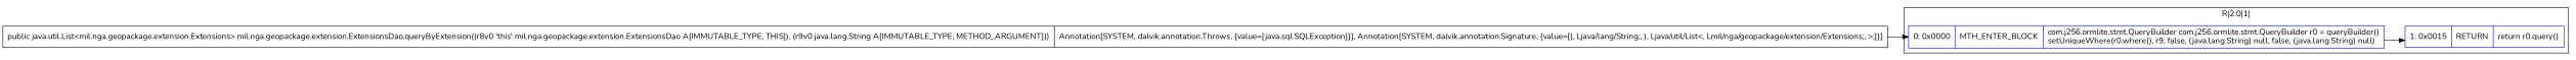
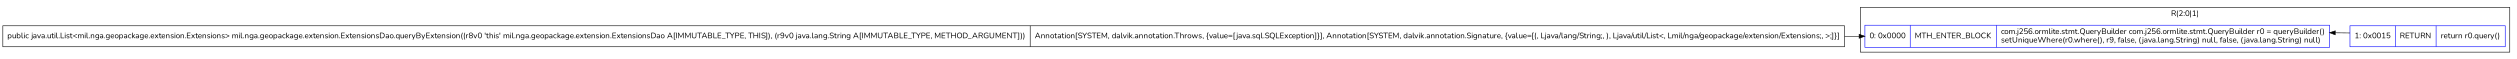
  digraph {
    rankdir=LR
    fontname=Nunito
    node [color=blue shape=record fontname=Nunito]
    edge [fontname=Nunito]
    n1 [label="{0\:\ 0x0000|MTH_ENTER_BLOCK\l|com.j256.ormlite.stmt.QueryBuilder com.j256.ormlite.stmt.QueryBuilder r0 = queryBuilder()\lsetUniqueWhere(r0.where(), r9, false, (java.lang.String) null, false, (java.lang.String) null)\l}"]
    n2 [label="{1\:\ 0x0015|RETURN\l|return r0.query()\l}"]
    n3 [label="{public java.util.List\<mil.nga.geopackage.extension.Extensions\> mil.nga.geopackage.extension.ExtensionsDao.queryByExtension((r8v0 'this' mil.nga.geopackage.extension.ExtensionsDao A[IMMUTABLE_TYPE, THIS]), (r9v0 java.lang.String A[IMMUTABLE_TYPE, METHOD_ARGUMENT]))  | Annotation[SYSTEM, dalvik.annotation.Throws, \{value=[java.sql.SQLException]\}], Annotation[SYSTEM, dalvik.annotation.Signature, \{value=[(, Ljava\/lang\/String;, ), Ljava\/util\/List\<, Lmil\/nga\/geopackage\/extension\/Extensions;, \>;]\}]\l}" color=""]
    subgraph cluster_1 {
      label="R(2:0|1)"
      n1
      n2
    }
-   n1 -> n2
+   n2 -> n1
    n3 -> n1
  }
